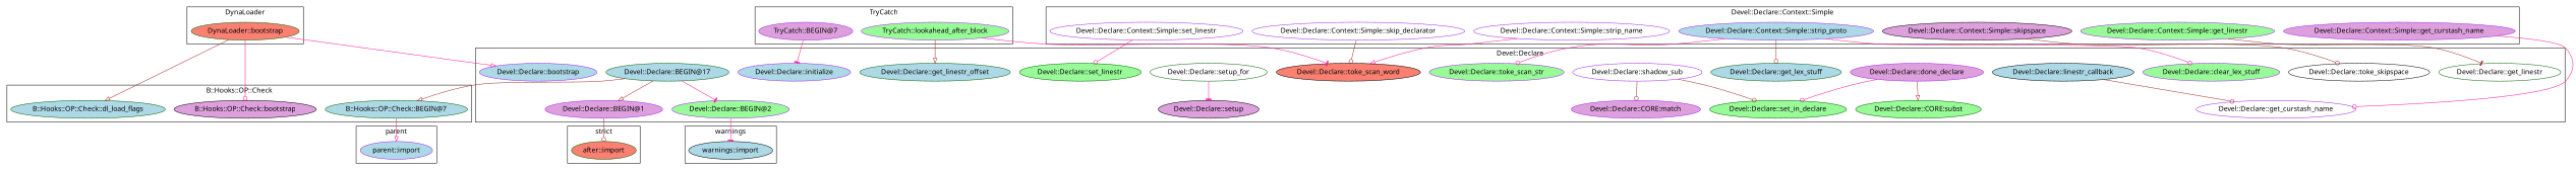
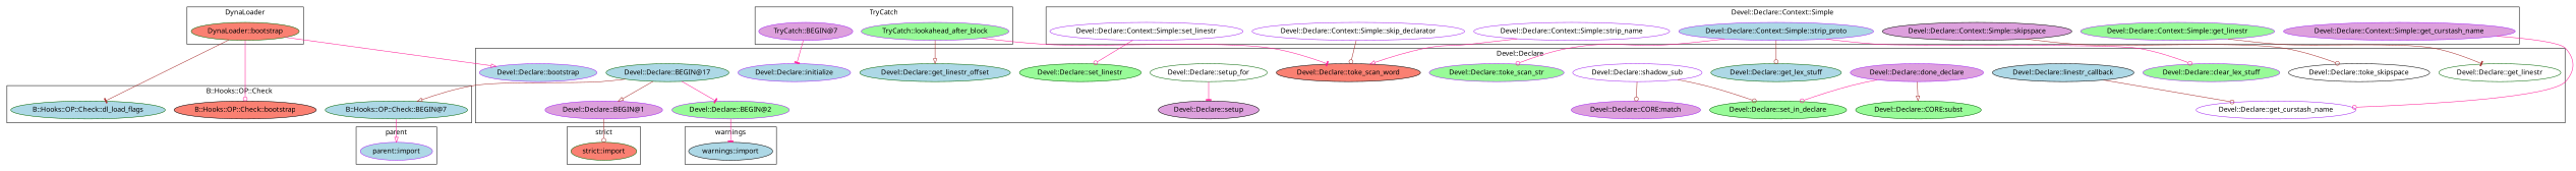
  digraph {
    fontname="Noto Sans"
    node [color=purple fillcolor=lightblue fontname="Noto Sans" style=filled]
    edge [arrowhead=odot color=deeppink fontname="Noto Sans"]
    "DynaLoader::bootstrap" [color=darkgreen fillcolor=salmon]
    "TryCatch::BEGIN@7" [fillcolor=plum]
    "TryCatch::lookahead_after_block" [fillcolor=palegreen]
    "warnings::import" [color=black]
    "B::Hooks::OP::Check::dl_load_flags" [color=darkgreen]
    "B::Hooks::OP::Check::BEGIN@7" [color=darkgreen]
-   "B::Hooks::OP::Check::bootstrap" [color=black fillcolor=plum]
+   "B::Hooks::OP::Check::bootstrap" [color=black fillcolor=salmon]
    "Devel::Declare::Context::Simple::get_linestr" [fillcolor=palegreen]
    "Devel::Declare::Context::Simple::skipspace" [color=black fillcolor=plum]
    "Devel::Declare::Context::Simple::get_curstash_name" [fillcolor=plum]
    "Devel::Declare::Context::Simple::strip_name" [fillcolor=white]
    "Devel::Declare::Context::Simple::skip_declarator" [fillcolor=white]
    "Devel::Declare::Context::Simple::set_linestr" [fillcolor=white]
    "Devel::Declare::Context::Simple::strip_proto"
    "Devel::Declare::set_in_declare" [color=darkgreen fillcolor=palegreen]
    "Devel::Declare::CORE:subst" [color=darkgreen fillcolor=palegreen]
    "Devel::Declare::get_linestr_offset" [color=darkgreen]
    "Devel::Declare::set_linestr" [color=darkgreen fillcolor=palegreen]
    "Devel::Declare::get_lex_stuff" [color=darkgreen]
    "Devel::Declare::done_declare" [fillcolor=plum]
    "Devel::Declare::BEGIN@1" [fillcolor=plum]
    "Devel::Declare::shadow_sub" [fillcolor=white]
    "Devel::Declare::toke_scan_str" [fillcolor=palegreen]
    "Devel::Declare::get_curstash_name" [fillcolor=white]
    "Devel::Declare::setup_for" [color=darkgreen fillcolor=white]
    "Devel::Declare::toke_skipspace" [color=black fillcolor=white]
    "Devel::Declare::toke_scan_word" [color=black fillcolor=salmon]
    "Devel::Declare::CORE:match" [fillcolor=plum]
    "Devel::Declare::linestr_callback" [color=black]
    "Devel::Declare::bootstrap"
    "Devel::Declare::initialize"
    "Devel::Declare::setup" [color=black fillcolor=plum]
    "Devel::Declare::BEGIN@2" [fillcolor=palegreen]
    "Devel::Declare::clear_lex_stuff" [fillcolor=palegreen]
    "Devel::Declare::BEGIN@17" [color=darkgreen]
    "Devel::Declare::get_linestr" [color=darkgreen fillcolor=white]
    "parent::import"
-   "strict::import" [color=darkgreen fillcolor=salmon label="after::import"]
+   "strict::import" [color=darkgreen fillcolor=salmon]
    subgraph cluster_1 {
      label=DynaLoader
      "DynaLoader::bootstrap"
    }
    subgraph cluster_2 {
      label=TryCatch
      "TryCatch::BEGIN@7"
      "TryCatch::lookahead_after_block"
    }
    subgraph cluster_3 {
      label=warnings
      "warnings::import"
    }
    subgraph cluster_4 {
      label="B::Hooks::OP::Check"
      "B::Hooks::OP::Check::dl_load_flags"
      "B::Hooks::OP::Check::BEGIN@7"
      "B::Hooks::OP::Check::bootstrap"
    }
    subgraph cluster_5 {
      label="Devel::Declare::Context::Simple"
      "Devel::Declare::Context::Simple::get_linestr"
      "Devel::Declare::Context::Simple::skipspace"
      "Devel::Declare::Context::Simple::get_curstash_name"
      "Devel::Declare::Context::Simple::strip_name"
      "Devel::Declare::Context::Simple::skip_declarator"
      "Devel::Declare::Context::Simple::set_linestr"
      "Devel::Declare::Context::Simple::strip_proto"
    }
    subgraph cluster_6 {
      label="Devel::Declare"
      "Devel::Declare::set_in_declare"
      "Devel::Declare::CORE:subst"
      "Devel::Declare::get_linestr_offset"
      "Devel::Declare::set_linestr"
      "Devel::Declare::get_lex_stuff"
      "Devel::Declare::done_declare"
      "Devel::Declare::BEGIN@1"
      "Devel::Declare::shadow_sub"
      "Devel::Declare::toke_scan_str"
      "Devel::Declare::get_curstash_name"
      "Devel::Declare::setup_for"
      "Devel::Declare::toke_skipspace"
      "Devel::Declare::toke_scan_word"
      "Devel::Declare::CORE:match"
      "Devel::Declare::linestr_callback"
      "Devel::Declare::bootstrap"
      "Devel::Declare::initialize"
      "Devel::Declare::setup"
      "Devel::Declare::BEGIN@2"
      "Devel::Declare::clear_lex_stuff"
      "Devel::Declare::BEGIN@17"
      "Devel::Declare::get_linestr"
    }
    subgraph cluster_7 {
      label=parent
      "parent::import"
    }
    subgraph cluster_8 {
      label="strict"
      "strict::import"
    }
-   "DynaLoader::bootstrap" -> "B::Hooks::OP::Check::dl_load_flags" [arrowhead=onormal color=brown]
+   "DynaLoader::bootstrap" -> "B::Hooks::OP::Check::dl_load_flags" [arrowhead=tee color=brown]
    "DynaLoader::bootstrap" -> "B::Hooks::OP::Check::bootstrap"
    "DynaLoader::bootstrap" -> "Devel::Declare::bootstrap" [arrowhead=onormal]
    "TryCatch::BEGIN@7" -> "Devel::Declare::initialize" [arrowhead=tee]
    "TryCatch::lookahead_after_block" -> "Devel::Declare::get_linestr_offset" [arrowhead=onormal color=brown]
    "TryCatch::lookahead_after_block" -> "Devel::Declare::toke_scan_word" [arrowhead=tee]
    "B::Hooks::OP::Check::BEGIN@7" -> "parent::import" [arrowhead=onormal]
    "Devel::Declare::Context::Simple::get_linestr" -> "Devel::Declare::get_linestr" [arrowhead=tee color=brown]
    "Devel::Declare::Context::Simple::skipspace" -> "Devel::Declare::toke_skipspace" [color=brown]
    "Devel::Declare::Context::Simple::get_curstash_name" -> "Devel::Declare::get_curstash_name"
    "Devel::Declare::Context::Simple::strip_name" -> "Devel::Declare::toke_scan_word" [arrowhead=onormal]
    "Devel::Declare::Context::Simple::skip_declarator" -> "Devel::Declare::toke_scan_word" [color=brown]
    "Devel::Declare::Context::Simple::set_linestr" -> "Devel::Declare::set_linestr"
    "Devel::Declare::Context::Simple::strip_proto" -> "Devel::Declare::get_lex_stuff" [color=brown]
    "Devel::Declare::Context::Simple::strip_proto" -> "Devel::Declare::toke_scan_str"
    "Devel::Declare::Context::Simple::strip_proto" -> "Devel::Declare::clear_lex_stuff"
    "Devel::Declare::done_declare" -> "Devel::Declare::set_in_declare"
    "Devel::Declare::done_declare" -> "Devel::Declare::CORE:subst" [arrowhead=onormal color=brown]
    "Devel::Declare::BEGIN@1" -> "strict::import" [color=brown]
    "Devel::Declare::shadow_sub" -> "Devel::Declare::set_in_declare" [color=brown]
    "Devel::Declare::shadow_sub" -> "Devel::Declare::CORE:match" [color=brown]
    "Devel::Declare::setup_for" -> "Devel::Declare::setup" [arrowhead=tee]
    "Devel::Declare::linestr_callback" -> "Devel::Declare::get_curstash_name" [color=brown]
    "Devel::Declare::BEGIN@2" -> "warnings::import" [arrowhead=tee]
    "Devel::Declare::BEGIN@17" -> "B::Hooks::OP::Check::BEGIN@7" [arrowhead=onormal color=brown]
    "Devel::Declare::BEGIN@17" -> "Devel::Declare::BEGIN@1" [arrowhead=onormal color=brown]
    "Devel::Declare::BEGIN@17" -> "Devel::Declare::BEGIN@2" [arrowhead=tee]
  }
